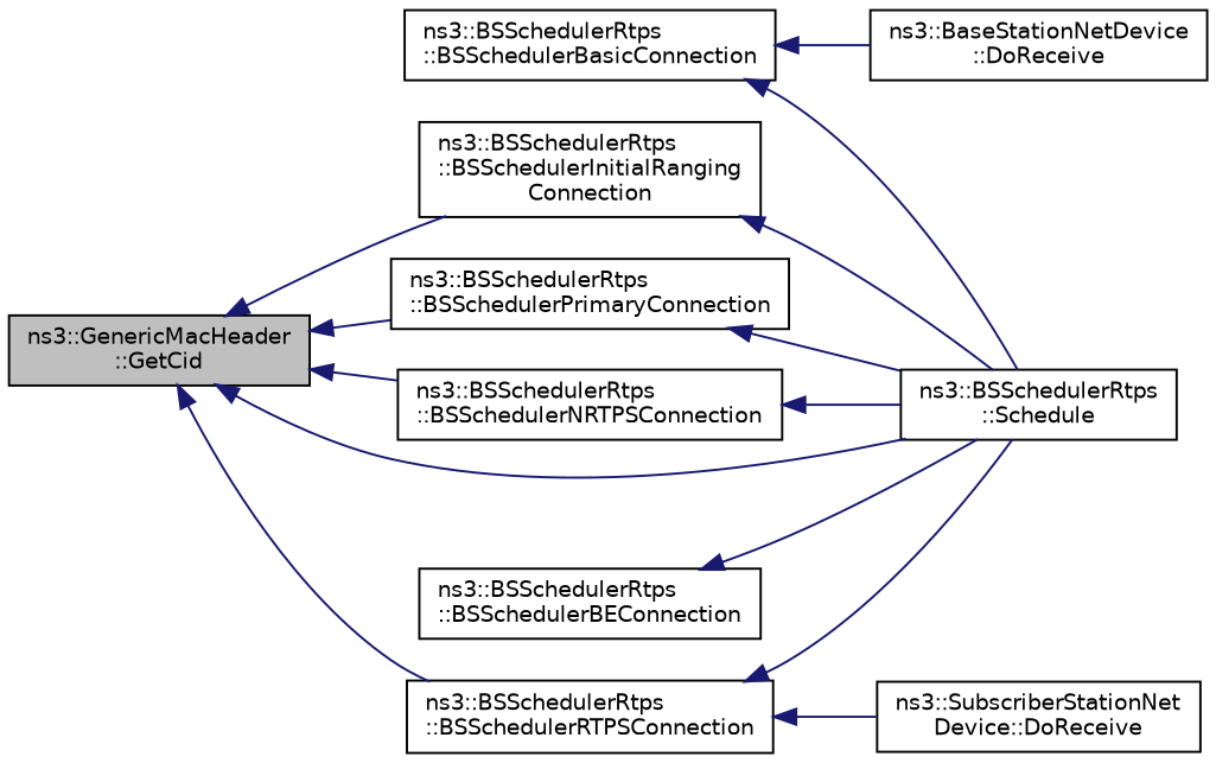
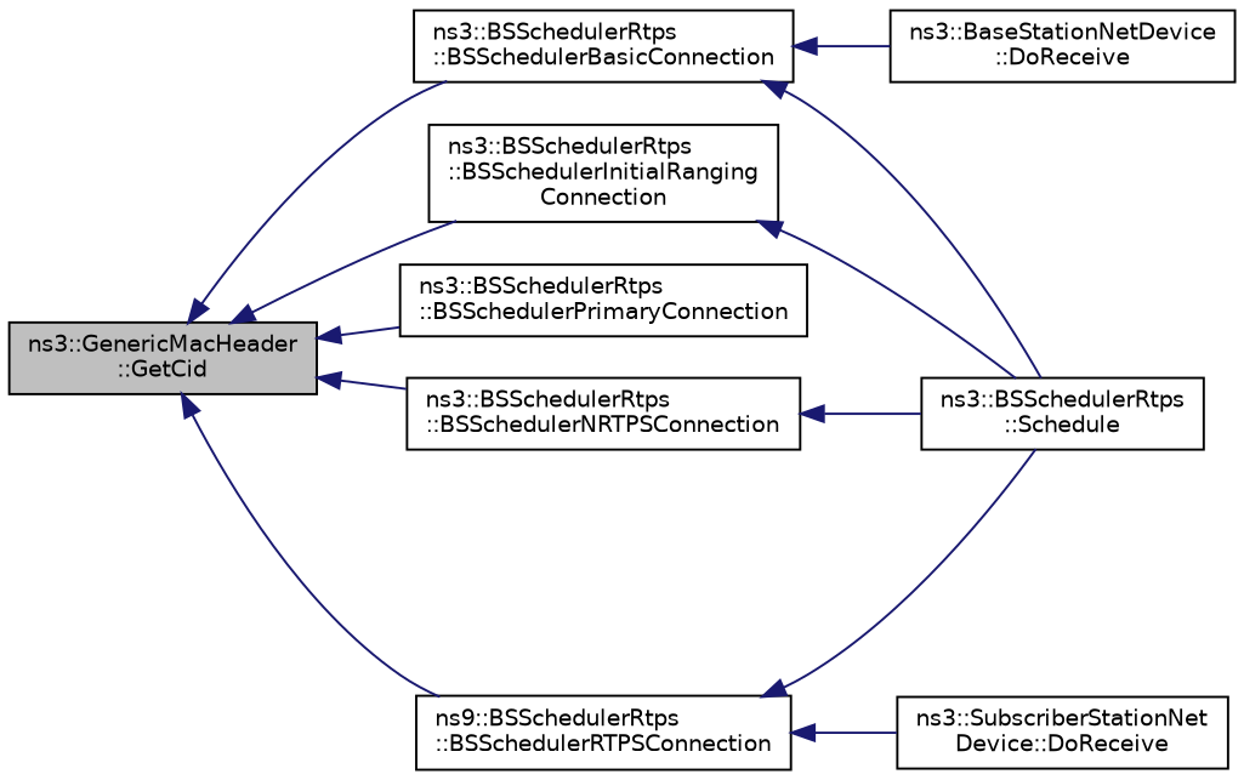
  digraph {
    rankdir=LR
    node [color=black fillcolor=white fontname=Helvetica fontsize=10 shape=record style=filled]
    edge [color=midnightblue dir=back fontname=Helvetica fontsize=10 labelfontname=Helvetica labelfontsize=10 style=solid]
    n1 [fillcolor=grey75 fontcolor=black height=0.2 label="ns3::GenericMacHeader\l::GetCid" width=0.4]
    n2 [height=0.2 label="ns3::BSSchedulerRtps\l::BSSchedulerInitialRanging\lConnection" width=0.4]
    n3 [height=0.2 label="ns3::BSSchedulerRtps\l::BSSchedulerBasicConnection" width=0.4]
    n4 [height=0.2 label="ns3::BSSchedulerRtps\l::BSSchedulerPrimaryConnection" width=0.4]
-   n5 [height=0.2 label="ns3::BSSchedulerRtps\l::BSSchedulerRTPSConnection" width=0.4]
+   n5 [height=0.2 label="ns9::BSSchedulerRtps\l::BSSchedulerRTPSConnection" width=0.4]
    n6 [height=0.2 label="ns3::BSSchedulerRtps\l::BSSchedulerNRTPSConnection" width=0.4]
    n7 [height=0.2 label="ns3::BaseStationNetDevice\l::DoReceive" width=0.4]
    n8 [height=0.2 label="ns3::BSSchedulerRtps\l::Schedule" width=0.4]
    n9 [height=0.2 label="ns3::SubscriberStationNet\lDevice::DoReceive" width=0.4]
-   n10 [height=0.2 label="ns3::BSSchedulerRtps\l::BSSchedulerBEConnection" width=0.4]
    n1 -> n2
-   n1 -> n8
+   n1 -> n3
    n1 -> n4
    n1 -> n5
    n1 -> n6
    n2 -> n8
    n3 -> n7
    n3 -> n8
-   n4 -> n8
    n5 -> n8
    n5 -> n9
    n6 -> n8
-   n10 -> n8
  }
